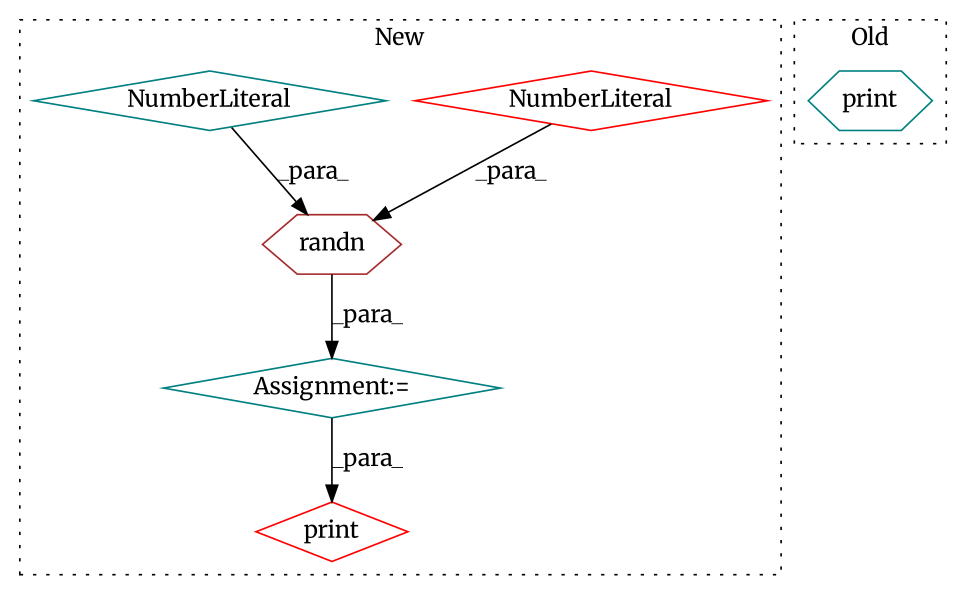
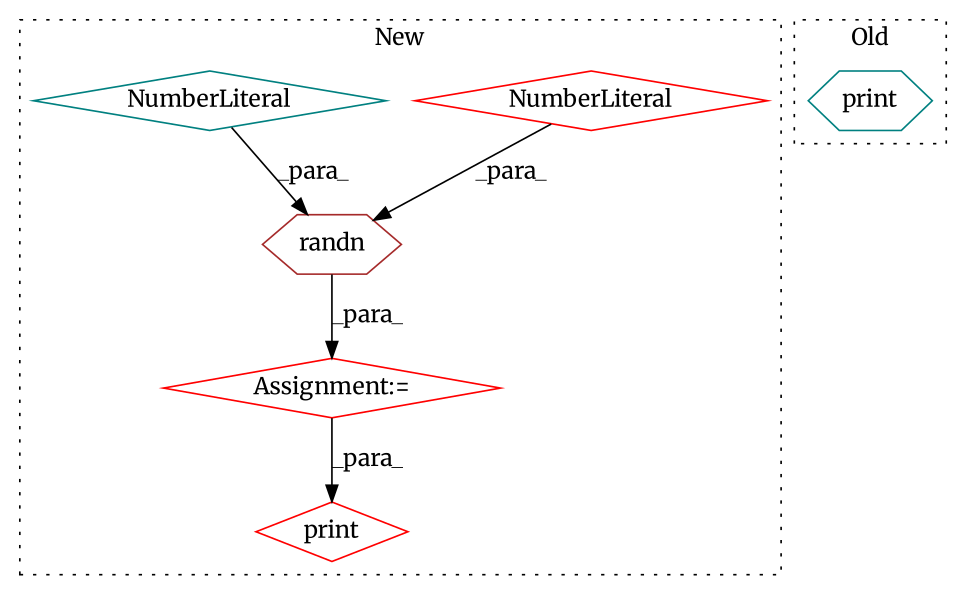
  digraph {
    fontname=Merriweather
    node [a=32 l="6,1" shape=diamond color=teal fontname=Merriweather]
    edge [fontname=Merriweather]
    n1 [label=randn s="633,646" shape=hexagon color=brown]
-   n2 [a=7 l=1 label="Assignment:=" s=626]
+   n2 [a=7 l=1 label="Assignment:=" s=626 color=red]
    n3 [a=34 l=1 label=NumberLiteral s=641 color=red]
    n4 [a=34 l=1 label=NumberLiteral s=645]
    n5 [label=print s="704,726" color=red]
    n6 [label=print s="622,668" shape=hexagon]
    subgraph cluster_1 {
      label=New
      style=dotted
      n1
      n2
      n3
      n4
      n5
    }
    subgraph cluster_2 {
      label=Old
      style=dotted
      n6
    }
    n1 -> n2 [label=_para_]
    n2 -> n5 [label=_para_]
    n3 -> n1 [label=_para_]
    n4 -> n1 [label=_para_]
  }
